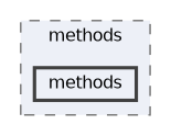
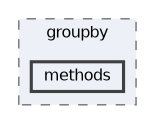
  digraph {
    compound=true
    rankdir=LR
    n1 [color=grey25 fillcolor="#edf0f7" fontname=Helvetica fontsize=10 height=0.2 label=methods shape=box style="filled,bold" width=0.4]
    subgraph cluster_1 {
      bgcolor="#edf0f7"
      fontname=Helvetica
      fontsize=10
-     label=methods
+     label=groupby
      pencolor=grey50
      style="filled,dashed"
      n1
    }
  }
